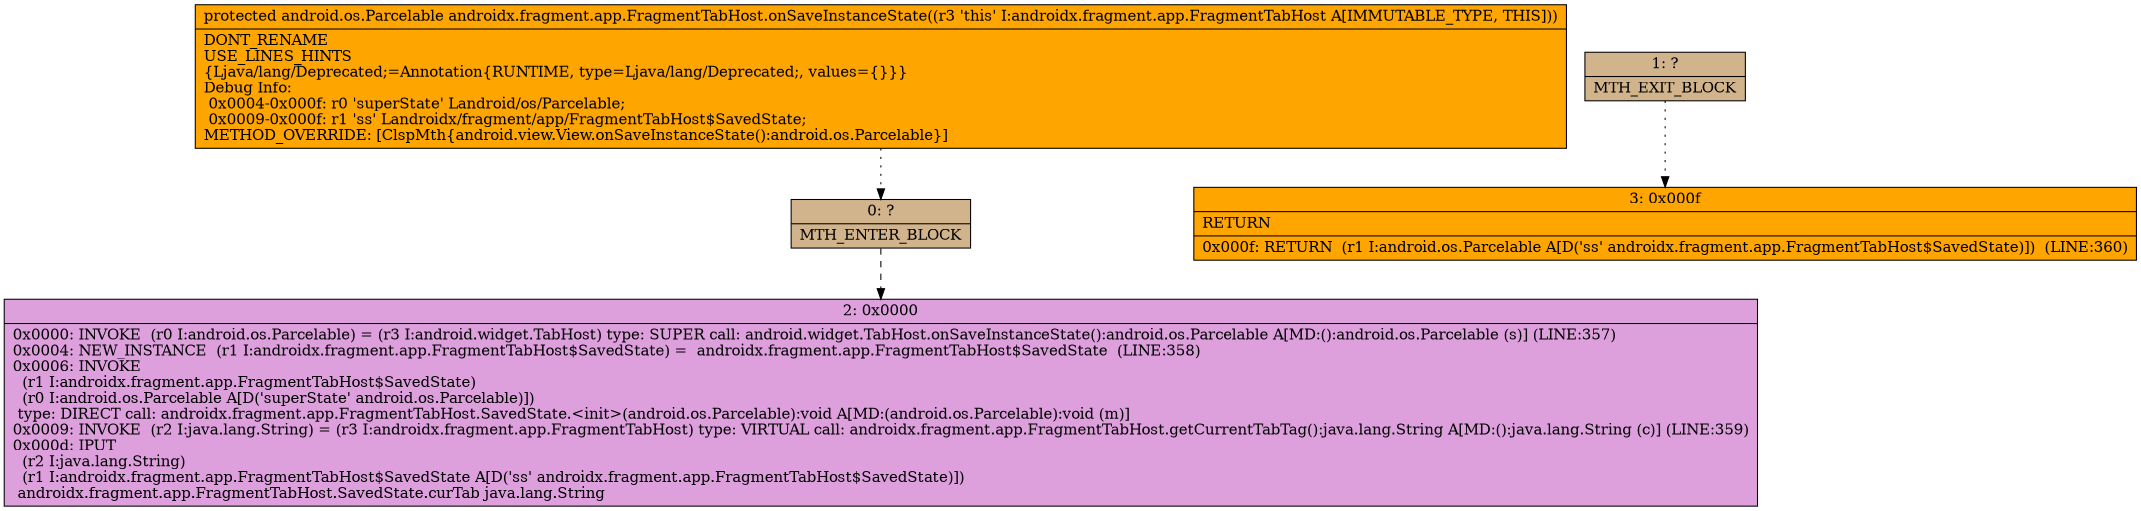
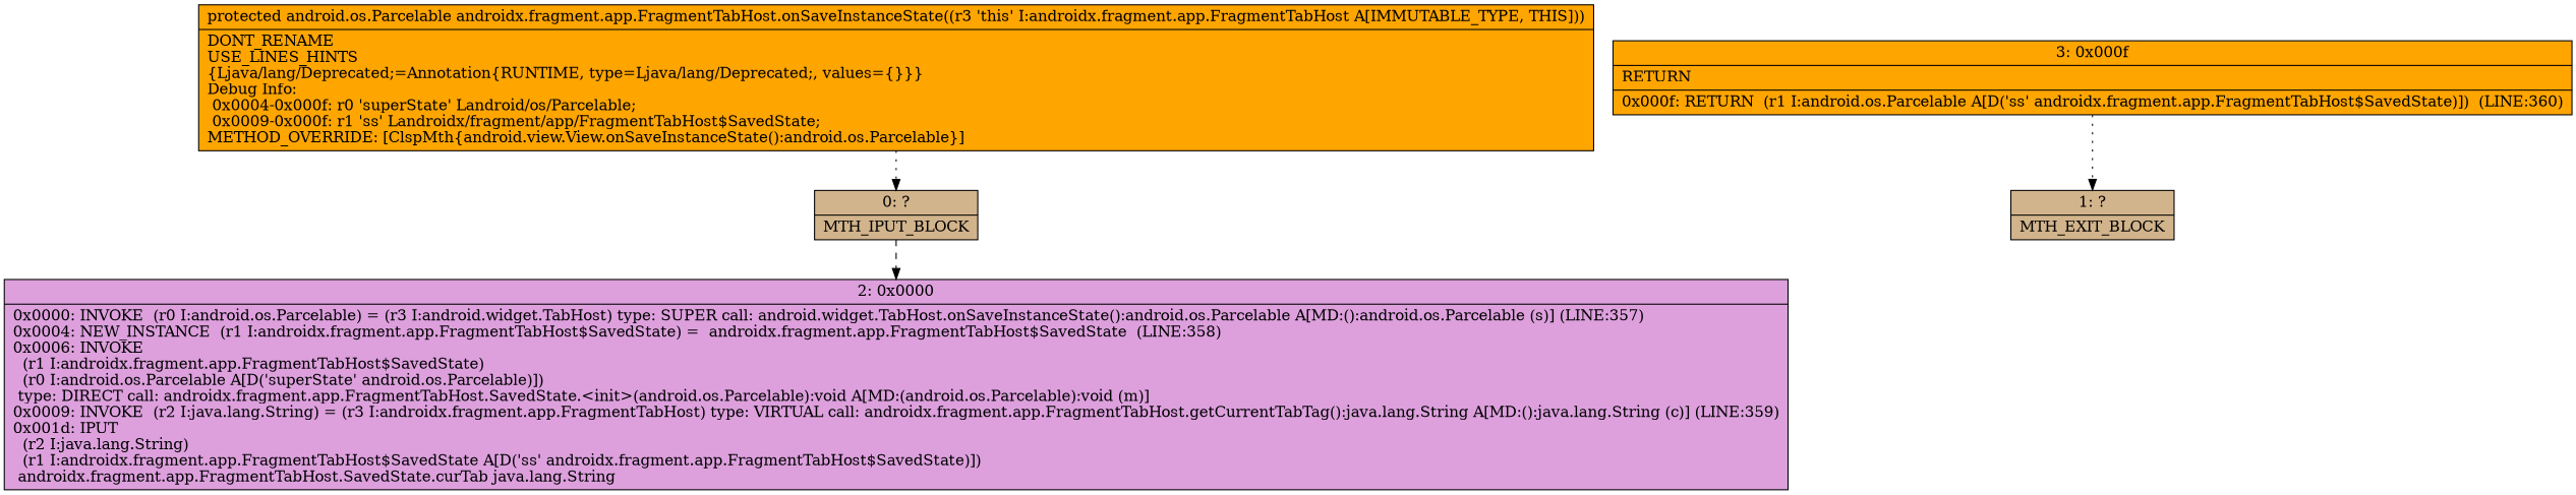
  digraph {
    node [fillcolor=tan shape=record style=filled]
    edge [style=dotted]
-   n1 [label="{0\:\ ?|MTH_ENTER_BLOCK\l}"]
-   n2 [fillcolor=plum label="{2\:\ 0x0000|0x0000: INVOKE  (r0 I:android.os.Parcelable) = (r3 I:android.widget.TabHost) type: SUPER call: android.widget.TabHost.onSaveInstanceState():android.os.Parcelable A[MD:():android.os.Parcelable (s)] (LINE:357)\l0x0004: NEW_INSTANCE  (r1 I:androidx.fragment.app.FragmentTabHost$SavedState) =  androidx.fragment.app.FragmentTabHost$SavedState  (LINE:358)\l0x0006: INVOKE  \l  (r1 I:androidx.fragment.app.FragmentTabHost$SavedState)\l  (r0 I:android.os.Parcelable A[D('superState' android.os.Parcelable)])\l type: DIRECT call: androidx.fragment.app.FragmentTabHost.SavedState.\<init\>(android.os.Parcelable):void A[MD:(android.os.Parcelable):void (m)]\l0x0009: INVOKE  (r2 I:java.lang.String) = (r3 I:androidx.fragment.app.FragmentTabHost) type: VIRTUAL call: androidx.fragment.app.FragmentTabHost.getCurrentTabTag():java.lang.String A[MD:():java.lang.String (c)] (LINE:359)\l0x000d: IPUT  \l  (r2 I:java.lang.String)\l  (r1 I:androidx.fragment.app.FragmentTabHost$SavedState A[D('ss' androidx.fragment.app.FragmentTabHost$SavedState)])\l androidx.fragment.app.FragmentTabHost.SavedState.curTab java.lang.String \l}"]
+   n1 [label="{0\:\ ?|MTH_IPUT_BLOCK\l}"]
+   n2 [fillcolor=plum label="{2\:\ 0x0000|0x0000: INVOKE  (r0 I:android.os.Parcelable) = (r3 I:android.widget.TabHost) type: SUPER call: android.widget.TabHost.onSaveInstanceState():android.os.Parcelable A[MD:():android.os.Parcelable (s)] (LINE:357)\l0x0004: NEW_INSTANCE  (r1 I:androidx.fragment.app.FragmentTabHost$SavedState) =  androidx.fragment.app.FragmentTabHost$SavedState  (LINE:358)\l0x0006: INVOKE  \l  (r1 I:androidx.fragment.app.FragmentTabHost$SavedState)\l  (r0 I:android.os.Parcelable A[D('superState' android.os.Parcelable)])\l type: DIRECT call: androidx.fragment.app.FragmentTabHost.SavedState.\<init\>(android.os.Parcelable):void A[MD:(android.os.Parcelable):void (m)]\l0x0009: INVOKE  (r2 I:java.lang.String) = (r3 I:androidx.fragment.app.FragmentTabHost) type: VIRTUAL call: androidx.fragment.app.FragmentTabHost.getCurrentTabTag():java.lang.String A[MD:():java.lang.String (c)] (LINE:359)\l0x001d: IPUT  \l  (r2 I:java.lang.String)\l  (r1 I:androidx.fragment.app.FragmentTabHost$SavedState A[D('ss' androidx.fragment.app.FragmentTabHost$SavedState)])\l androidx.fragment.app.FragmentTabHost.SavedState.curTab java.lang.String \l}"]
    n3 [fillcolor=orange label="{3\:\ 0x000f|RETURN\l|0x000f: RETURN  (r1 I:android.os.Parcelable A[D('ss' androidx.fragment.app.FragmentTabHost$SavedState)])  (LINE:360)\l}"]
    n4 [label="{1\:\ ?|MTH_EXIT_BLOCK\l}"]
    n5 [fillcolor=orange label="{protected android.os.Parcelable androidx.fragment.app.FragmentTabHost.onSaveInstanceState((r3 'this' I:androidx.fragment.app.FragmentTabHost A[IMMUTABLE_TYPE, THIS]))  | DONT_RENAME\lUSE_LINES_HINTS\l\{Ljava\/lang\/Deprecated;=Annotation\{RUNTIME, type=Ljava\/lang\/Deprecated;, values=\{\}\}\}\lDebug Info:\l  0x0004\-0x000f: r0 'superState' Landroid\/os\/Parcelable;\l  0x0009\-0x000f: r1 'ss' Landroidx\/fragment\/app\/FragmentTabHost$SavedState;\lMETHOD_OVERRIDE: [ClspMth\{android.view.View.onSaveInstanceState():android.os.Parcelable\}]\l}"]
    n1 -> n2 [style=dashed]
-   n4 -> n3
+   n3 -> n4
    n5 -> n1
  }
